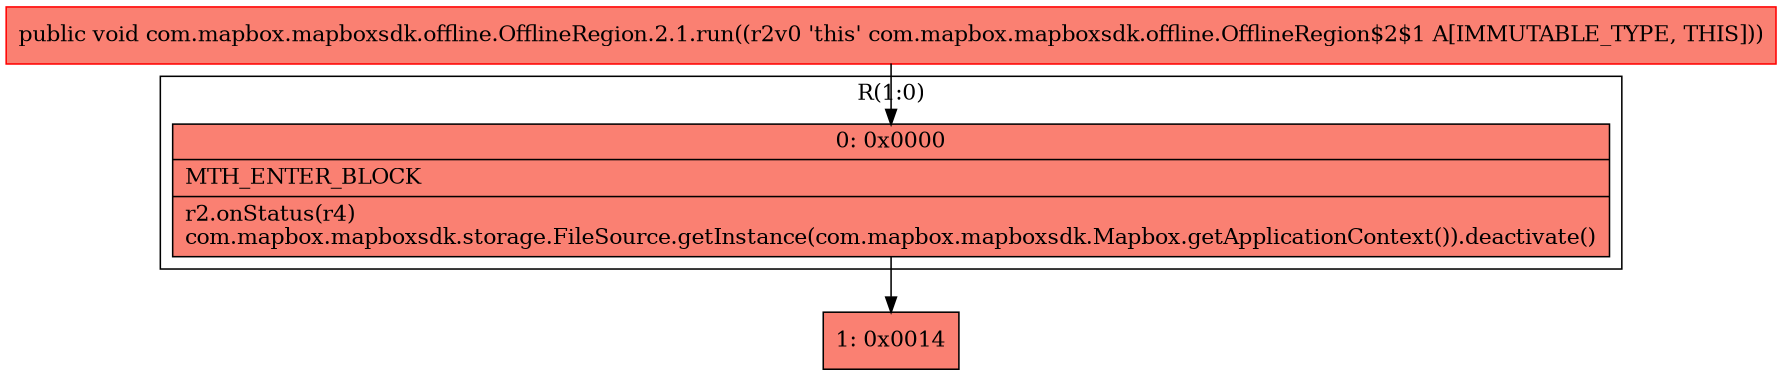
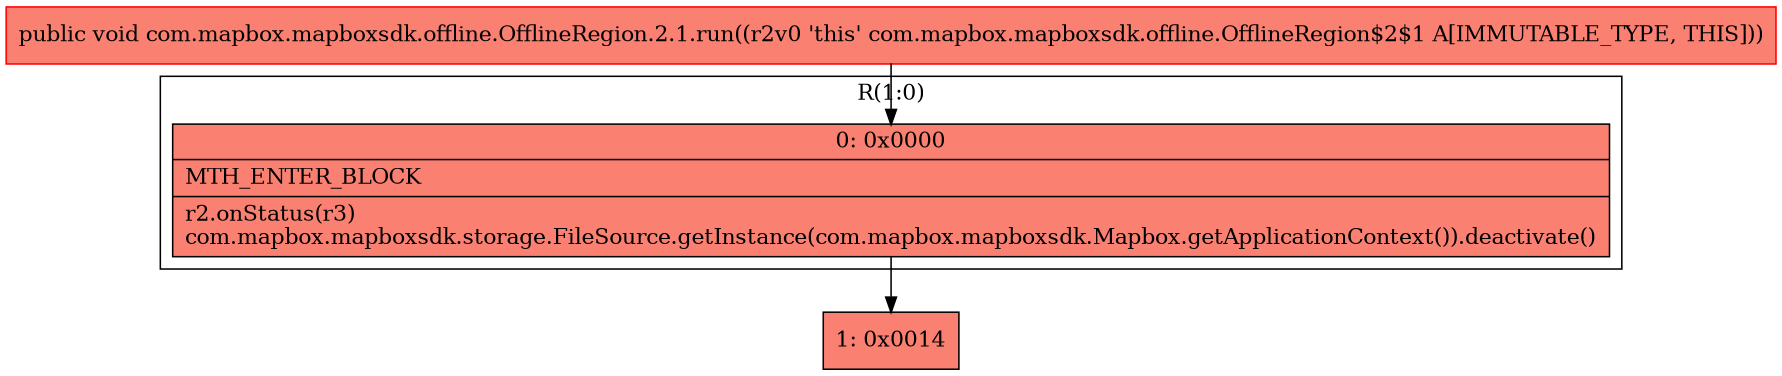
  digraph {
    node [color=black shape=record style=filled fillcolor=salmon]
-   n1 [label="{0\:\ 0x0000|MTH_ENTER_BLOCK\l|r2.onStatus(r4)\lcom.mapbox.mapboxsdk.storage.FileSource.getInstance(com.mapbox.mapboxsdk.Mapbox.getApplicationContext()).deactivate()\l}"]
+   n1 [label="{0\:\ 0x0000|MTH_ENTER_BLOCK\l|r2.onStatus(r3)\lcom.mapbox.mapboxsdk.storage.FileSource.getInstance(com.mapbox.mapboxsdk.Mapbox.getApplicationContext()).deactivate()\l}"]
    n2 [label="{1\:\ 0x0014}"]
    n3 [label="{public void com.mapbox.mapboxsdk.offline.OfflineRegion.2.1.run((r2v0 'this' com.mapbox.mapboxsdk.offline.OfflineRegion$2$1 A[IMMUTABLE_TYPE, THIS])) }" color=red]
    subgraph cluster_1 {
      label="R(1:0)"
      n1
    }
    n1 -> n2
    n3 -> n1
  }
